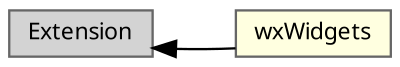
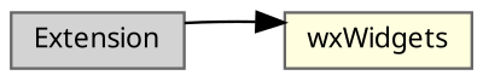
  digraph {
    rankdir=LR
    node [color=gray40 fontname=Verdana fontsize=10 shape=record style=filled]
    n1 [fillcolor=lightgrey height=0.2 label=Extension width=0.4]
    n2 [fillcolor=lightyellow fontcolor=black height=0.2 label=wxWidgets width=0.4]
-   n1 -> n2 [dir=back fontname=Verdana fontsize=10 labelfontname=Verdana labelfontsize=10 shape=plaintext style=solid]
+   n2 -> n1 [dir=back fontname=Verdana fontsize=10 labelfontname=Verdana labelfontsize=10 shape=plaintext style=solid]
  }
